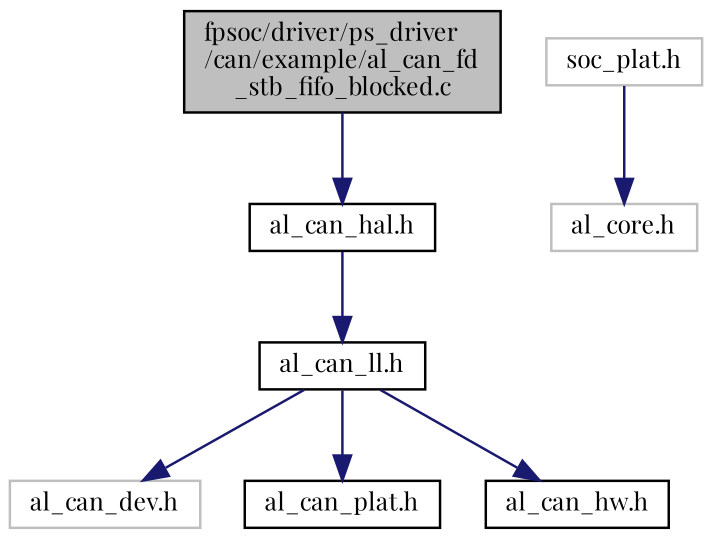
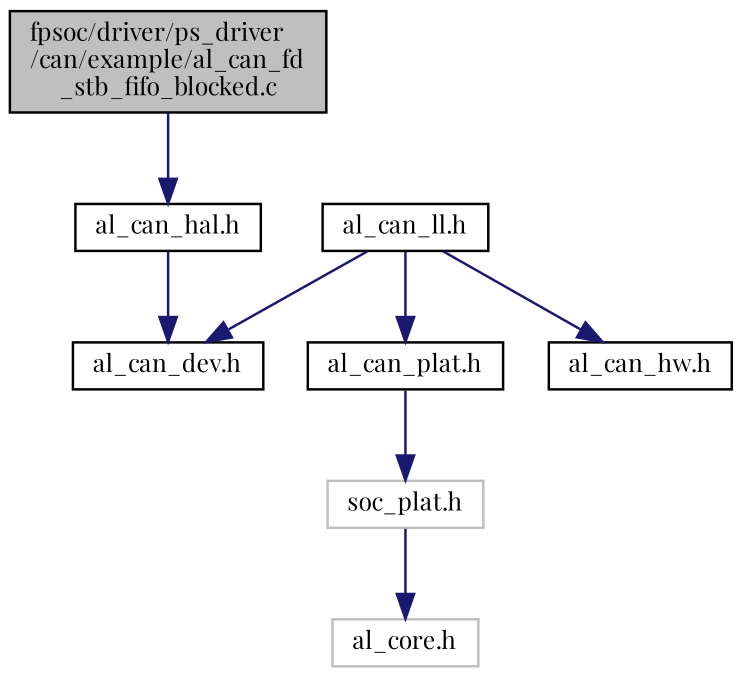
  digraph {
    fontname="Playfair Display"
    node [color=black fillcolor=white fontname="Playfair Display" fontsize=10 shape=record style=filled]
    edge [color=midnightblue fontname="Playfair Display" fontsize=10 labelfontname=Helvetica labelfontsize=10 style=solid]
    n1 [fillcolor=grey75 fontcolor=black height=0.2 label="fpsoc/driver/ps_driver\l/can/example/al_can_fd\l_stb_fifo_blocked.c" width=0.4]
    n2 [height=0.2 label="al_can_hal.h" width=0.4]
-   n3 [color=grey75 height=0.2 label="al_can_dev.h" width=0.4]
+   n3 [height=0.2 label="al_can_dev.h" width=0.4]
    n4 [height=0.2 label="al_can_ll.h" width=0.4]
    n5 [height=0.2 label="al_can_plat.h" width=0.4]
    n6 [height=0.2 label="al_can_hw.h" width=0.4]
    n7 [color=grey75 height=0.2 label="soc_plat.h" width=0.4]
    n8 [color=grey75 height=0.2 label="al_core.h" width=0.4]
    n1 -> n2
-   n2 -> n4
+   n2 -> n3
    n4 -> n3
    n4 -> n5
    n4 -> n6
+   n5 -> n7
    n7 -> n8
  }
